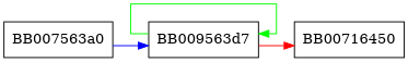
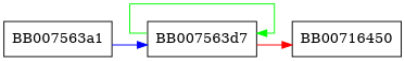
  digraph {
    rankdir=LR
    splines=ortho
    node [shape=box]
-   BB007563a0
-   BB007563d7 [label=BB009563d7]
+   BB007563a0 [label=BB007563a1]
+   BB007563d7
    n3 [label=BB00716450]
    BB007563a0 -> BB007563d7 [color=blue]
    BB007563d7 -> BB007563d7 [color=green]
    BB007563d7 -> n3 [color=red]
  }
